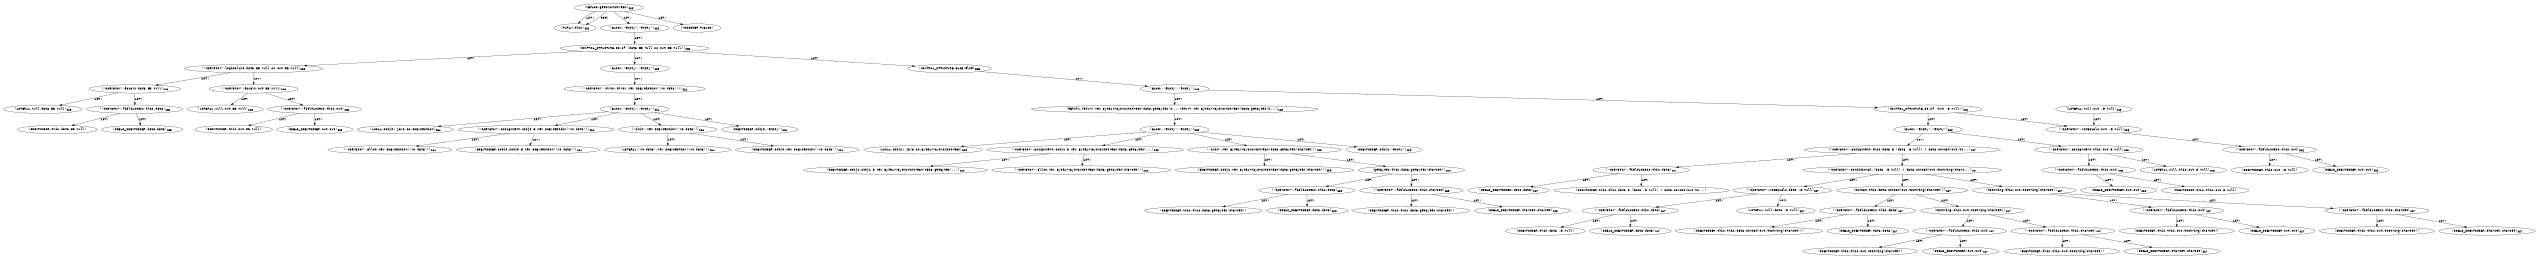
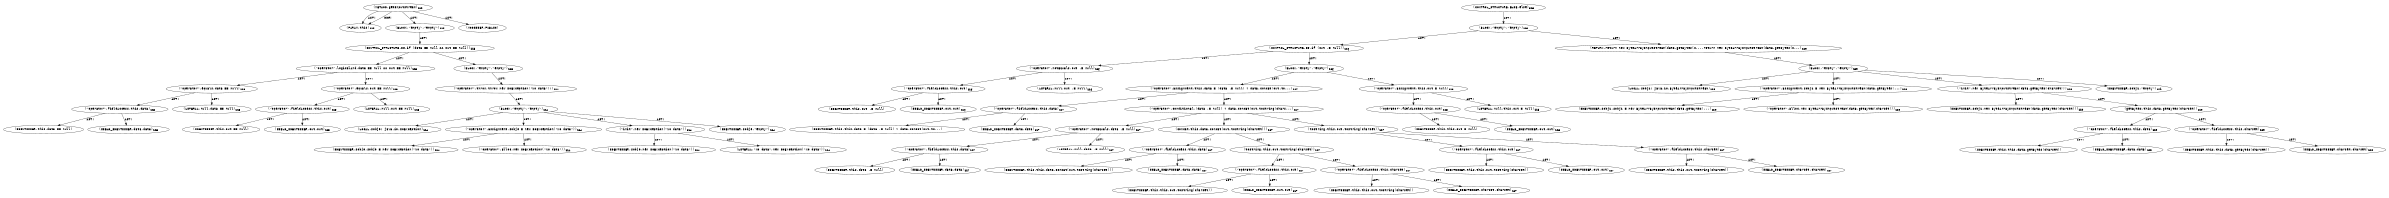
  digraph {
    fontname="DejaVu Sans Mono"
    node [fontname="DejaVu Sans Mono"]
    edge [fontname="DejaVu Sans Mono"]
    n1 [label=<(METHOD,getInputStream)<SUB>112</SUB>>]
    n2 [label=<(PARAM,this)<SUB>112</SUB>>]
    n3 [label=<(BLOCK,&lt;empty&gt;,&lt;empty&gt;)<SUB>112</SUB>>]
    n4 [label=<(MODIFIER,PUBLIC)>]
    n5 [label=<(CONTROL_STRUCTURE,IF,if (data == null &amp;&amp; out == null))<SUB>113</SUB>>]
    n6 [label=<(&lt;operator&gt;.logicalAnd,data == null &amp;&amp; out == null)<SUB>113</SUB>>]
    n7 [label=<(BLOCK,&lt;empty&gt;,&lt;empty&gt;)<SUB>113</SUB>>]
    n8 [label=<(CONTROL_STRUCTURE,ELSE,else)<SUB>515</SUB>>]
    n9 [label=<(&lt;operator&gt;.equals,data == null)<SUB>113</SUB>>]
    n10 [label=<(&lt;operator&gt;.equals,out == null)<SUB>113</SUB>>]
    n11 [label=<(&lt;operator&gt;.throw,throw new IOException(&quot;No data&quot;);)<SUB>114</SUB>>]
    n12 [label=<(BLOCK,&lt;empty&gt;,&lt;empty&gt;)<SUB>115</SUB>>]
    n13 [label=<(&lt;operator&gt;.fieldAccess,this.data)<SUB>113</SUB>>]
    n14 [label=<(LITERAL,null,data == null)<SUB>113</SUB>>]
    n15 [label=<(&lt;operator&gt;.fieldAccess,this.out)<SUB>113</SUB>>]
    n16 [label=<(LITERAL,null,out == null)<SUB>113</SUB>>]
    n17 [label=<(IDENTIFIER,this,data == null)>]
    n18 [label=<(FIELD_IDENTIFIER,data,data)<SUB>113</SUB>>]
    n19 [label=<(IDENTIFIER,this,out == null)>]
    n20 [label=<(FIELD_IDENTIFIER,out,out)<SUB>113</SUB>>]
    n21 [label=<(BLOCK,&lt;empty&gt;,&lt;empty&gt;)<SUB>114</SUB>>]
    n22 [label=<(LOCAL,$obj0: java.io.IOException)<SUB>114</SUB>>]
    n23 [label=<(&lt;operator&gt;.assignment,$obj0 = new IOException(&quot;No data&quot;))<SUB>114</SUB>>]
    n24 [label=<(&lt;init&gt;,new IOException(&quot;No data&quot;))<SUB>114</SUB>>]
    n25 [label=<(IDENTIFIER,$obj0,&lt;empty&gt;)<SUB>114</SUB>>]
    n26 [label=<(IDENTIFIER,$obj0,$obj0 = new IOException(&quot;No data&quot;))<SUB>114</SUB>>]
    n27 [label=<(&lt;operator&gt;.alloc,new IOException(&quot;No data&quot;))<SUB>114</SUB>>]
    n28 [label=<(IDENTIFIER,$obj0,new IOException(&quot;No data&quot;))<SUB>114</SUB>>]
    n29 [label=<(LITERAL,&quot;No data&quot;,new IOException(&quot;No data&quot;))<SUB>114</SUB>>]
    n30 [label=<(CONTROL_STRUCTURE,IF,if (out != null))<SUB>116</SUB>>]
    n31 [label=<(RETURN,return new ByteArrayInputStream(data.getBytes(c...,return new ByteArrayInputStream(data.getBytes(c...)<SUB>120</SUB>>]
    n32 [label=<(&lt;operator&gt;.notEquals,out != null)<SUB>116</SUB>>]
    n33 [label=<(BLOCK,&lt;empty&gt;,&lt;empty&gt;)<SUB>116</SUB>>]
    n34 [label=<(BLOCK,&lt;empty&gt;,&lt;empty&gt;)<SUB>120</SUB>>]
    n35 [label=<(&lt;operator&gt;.fieldAccess,this.out)<SUB>116</SUB>>]
    n36 [label=<(LITERAL,null,out != null)<SUB>116</SUB>>]
    n37 [label=<(&lt;operator&gt;.assignment,this.data = (data != null) ? data.concat(out.to...)<SUB>117</SUB>>]
    n38 [label=<(&lt;operator&gt;.assignment,this.out = null)<SUB>118</SUB>>]
    n39 [label=<(IDENTIFIER,this,out != null)>]
    n40 [label=<(FIELD_IDENTIFIER,out,out)<SUB>116</SUB>>]
    n41 [label=<(&lt;operator&gt;.fieldAccess,this.data)<SUB>117</SUB>>]
    n42 [label=<(&lt;operator&gt;.conditional,(data != null) ? data.concat(out.toString(chars...)<SUB>117</SUB>>]
    n43 [label=<(&lt;operator&gt;.fieldAccess,this.out)<SUB>118</SUB>>]
    n44 [label=<(LITERAL,null,this.out = null)<SUB>118</SUB>>]
    n45 [label=<(IDENTIFIER,this,this.data = (data != null) ? data.concat(out.to...)>]
    n46 [label=<(FIELD_IDENTIFIER,data,data)<SUB>117</SUB>>]
    n47 [label=<(&lt;operator&gt;.notEquals,data != null)<SUB>117</SUB>>]
    n48 [label=<(concat,this.data.concat(out.toString(charset)))<SUB>117</SUB>>]
    n49 [label=<(toString,this.out.toString(charset))<SUB>117</SUB>>]
    n50 [label=<(&lt;operator&gt;.fieldAccess,this.data)<SUB>117</SUB>>]
    n51 [label=<(LITERAL,null,data != null)<SUB>117</SUB>>]
    n52 [label=<(&lt;operator&gt;.fieldAccess,this.data)<SUB>117</SUB>>]
    n53 [label=<(toString,this.out.toString(charset))<SUB>117</SUB>>]
    n54 [label=<(&lt;operator&gt;.fieldAccess,this.out)<SUB>117</SUB>>]
    n55 [label=<(&lt;operator&gt;.fieldAccess,this.charset)<SUB>117</SUB>>]
    n56 [label=<(IDENTIFIER,this,data != null)>]
    n57 [label=<(FIELD_IDENTIFIER,data,data)<SUB>117</SUB>>]
    n58 [label=<(IDENTIFIER,this,this.data.concat(out.toString(charset)))>]
    n59 [label=<(FIELD_IDENTIFIER,data,data)<SUB>117</SUB>>]
    n60 [label=<(&lt;operator&gt;.fieldAccess,this.out)<SUB>117</SUB>>]
    n61 [label=<(&lt;operator&gt;.fieldAccess,this.charset)<SUB>117</SUB>>]
    n62 [label=<(IDENTIFIER,this,this.out.toString(charset))>]
    n63 [label=<(FIELD_IDENTIFIER,out,out)<SUB>117</SUB>>]
    n64 [label=<(IDENTIFIER,this,this.out.toString(charset))>]
    n65 [label=<(FIELD_IDENTIFIER,charset,charset)<SUB>117</SUB>>]
    n66 [label=<(IDENTIFIER,this,this.out.toString(charset))>]
    n67 [label=<(FIELD_IDENTIFIER,out,out)<SUB>117</SUB>>]
    n68 [label=<(IDENTIFIER,this,this.out.toString(charset))>]
    n69 [label=<(FIELD_IDENTIFIER,charset,charset)<SUB>117</SUB>>]
    n70 [label=<(IDENTIFIER,this,this.out = null)>]
    n71 [label=<(FIELD_IDENTIFIER,out,out)<SUB>118</SUB>>]
    n72 [label=<(LOCAL,$obj1: java.io.ByteArrayInputStream)<SUB>120</SUB>>]
    n73 [label=<(&lt;operator&gt;.assignment,$obj1 = new ByteArrayInputStream(data.getBytes(...)<SUB>120</SUB>>]
    n74 [label=<(&lt;init&gt;,new ByteArrayInputStream(data.getBytes(charset)))<SUB>120</SUB>>]
    n75 [label=<(IDENTIFIER,$obj1,&lt;empty&gt;)<SUB>129</SUB>>]
    n76 [label=<(IDENTIFIER,$obj1,$obj1 = new ByteArrayInputStream(data.getBytes(...)<SUB>120</SUB>>]
    n77 [label=<(&lt;operator&gt;.alloc,new ByteArrayInputStream(data.getBytes(charset)))<SUB>120</SUB>>]
    n78 [label=<(IDENTIFIER,$obj1,new ByteArrayInputStream(data.getBytes(charset)))<SUB>120</SUB>>]
    n79 [label=<(getBytes,this.data.getBytes(charset))<SUB>120</SUB>>]
    n80 [label=<(&lt;operator&gt;.fieldAccess,this.data)<SUB>120</SUB>>]
    n81 [label=<(&lt;operator&gt;.fieldAccess,this.charset)<SUB>120</SUB>>]
    n82 [label=<(IDENTIFIER,this,this.data.getBytes(charset))>]
    n83 [label=<(FIELD_IDENTIFIER,data,data)<SUB>120</SUB>>]
    n84 [label=<(IDENTIFIER,this,this.data.getBytes(charset))>]
    n85 [label=<(FIELD_IDENTIFIER,charset,charset)<SUB>120</SUB>>]
    n1 -> n2 [label="AST: "]
    n1 -> n2 [label="DDG: "]
    n1 -> n3 [label="AST: "]
    n1 -> n4 [label="AST: "]
    n3 -> n5 [label="AST: "]
    n5 -> n6 [label="AST: "]
    n5 -> n7 [label="AST: "]
-   n5 -> n8 [label="AST: "]
    n6 -> n9 [label="AST: "]
    n6 -> n10 [label="AST: "]
    n7 -> n11 [label="AST: "]
    n8 -> n12 [label="AST: "]
    n9 -> n13 [label="AST: "]
    n9 -> n14 [label="AST: "]
    n10 -> n15 [label="AST: "]
    n10 -> n16 [label="AST: "]
    n11 -> n21 [label="AST: "]
    n12 -> n30 [label="AST: "]
    n12 -> n31 [label="AST: "]
    n13 -> n17 [label="AST: "]
    n13 -> n18 [label="AST: "]
    n15 -> n19 [label="AST: "]
    n15 -> n20 [label="AST: "]
    n21 -> n22 [label="AST: "]
    n21 -> n23 [label="AST: "]
    n21 -> n24 [label="AST: "]
    n21 -> n25 [label="AST: "]
    n23 -> n26 [label="AST: "]
    n23 -> n27 [label="AST: "]
    n24 -> n28 [label="AST: "]
    n24 -> n29 [label="AST: "]
    n30 -> n32 [label="AST: "]
    n30 -> n33 [label="AST: "]
    n31 -> n34 [label="AST: "]
    n32 -> n35 [label="AST: "]
-   n36 -> n32 [label="AST: "]
+   n32 -> n36 [label="AST: "]
    n33 -> n37 [label="AST: "]
    n33 -> n38 [label="AST: "]
    n34 -> n72 [label="AST: "]
    n34 -> n73 [label="AST: "]
    n34 -> n74 [label="AST: "]
    n34 -> n75 [label="AST: "]
    n35 -> n39 [label="AST: "]
    n35 -> n40 [label="AST: "]
    n37 -> n41 [label="AST: "]
    n37 -> n42 [label="AST: "]
    n38 -> n43 [label="AST: "]
    n38 -> n44 [label="AST: "]
    n41 -> n45 [label="AST: "]
    n41 -> n46 [label="AST: "]
    n42 -> n47 [label="AST: "]
    n42 -> n48 [label="AST: "]
    n42 -> n49 [label="AST: "]
    n43 -> n70 [label="AST: "]
    n43 -> n71 [label="AST: "]
    n47 -> n50 [label="AST: "]
    n47 -> n51 [label="AST: "]
    n48 -> n52 [label="AST: "]
    n48 -> n53 [label="AST: "]
    n49 -> n54 [label="AST: "]
    n49 -> n55 [label="AST: "]
    n50 -> n56 [label="AST: "]
    n50 -> n57 [label="AST: "]
    n52 -> n58 [label="AST: "]
    n52 -> n59 [label="AST: "]
    n53 -> n60 [label="AST: "]
    n53 -> n61 [label="AST: "]
    n54 -> n66 [label="AST: "]
    n54 -> n67 [label="AST: "]
    n55 -> n68 [label="AST: "]
    n55 -> n69 [label="AST: "]
    n60 -> n62 [label="AST: "]
    n60 -> n63 [label="AST: "]
    n61 -> n64 [label="AST: "]
    n61 -> n65 [label="AST: "]
    n73 -> n76 [label="AST: "]
    n73 -> n77 [label="AST: "]
    n74 -> n78 [label="AST: "]
    n74 -> n79 [label="AST: "]
    n79 -> n80 [label="AST: "]
    n79 -> n81 [label="AST: "]
    n80 -> n82 [label="AST: "]
    n80 -> n83 [label="AST: "]
    n81 -> n84 [label="AST: "]
    n81 -> n85 [label="AST: "]
  }
